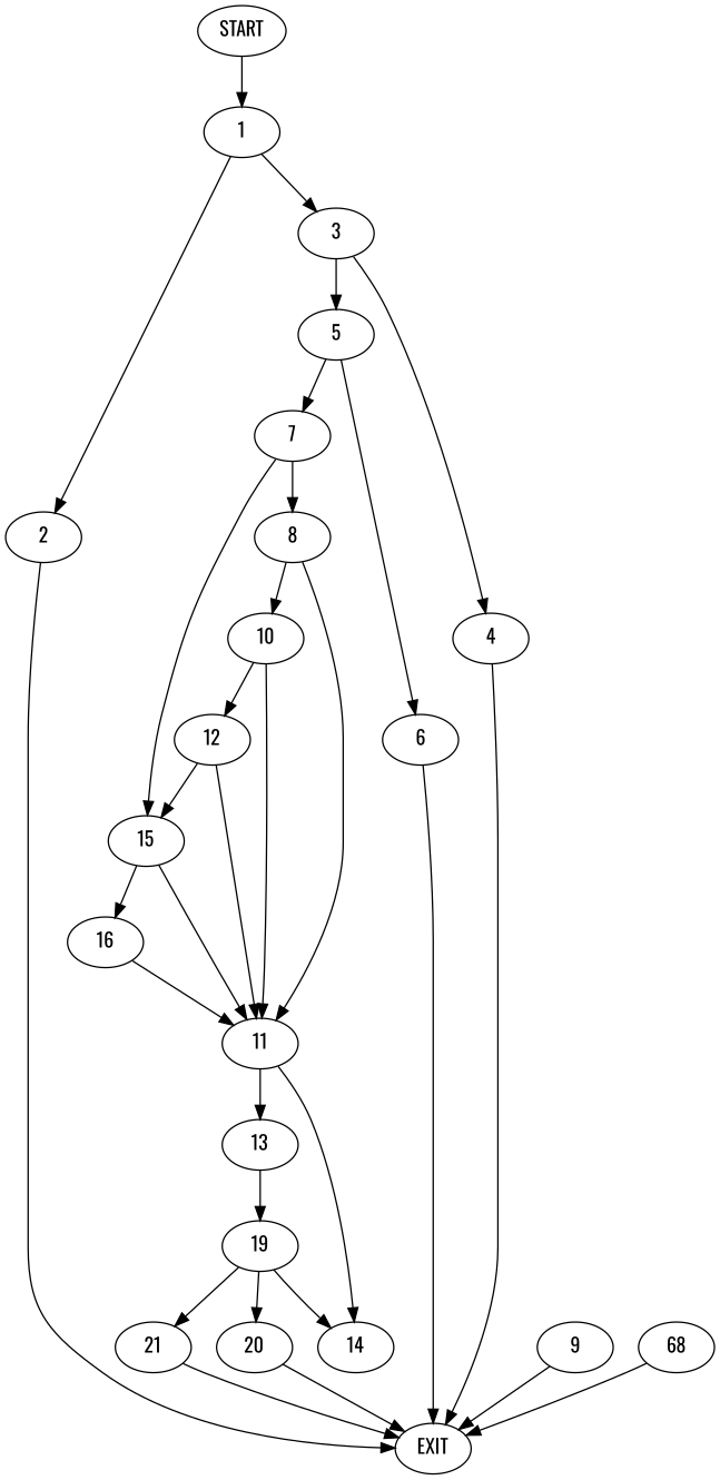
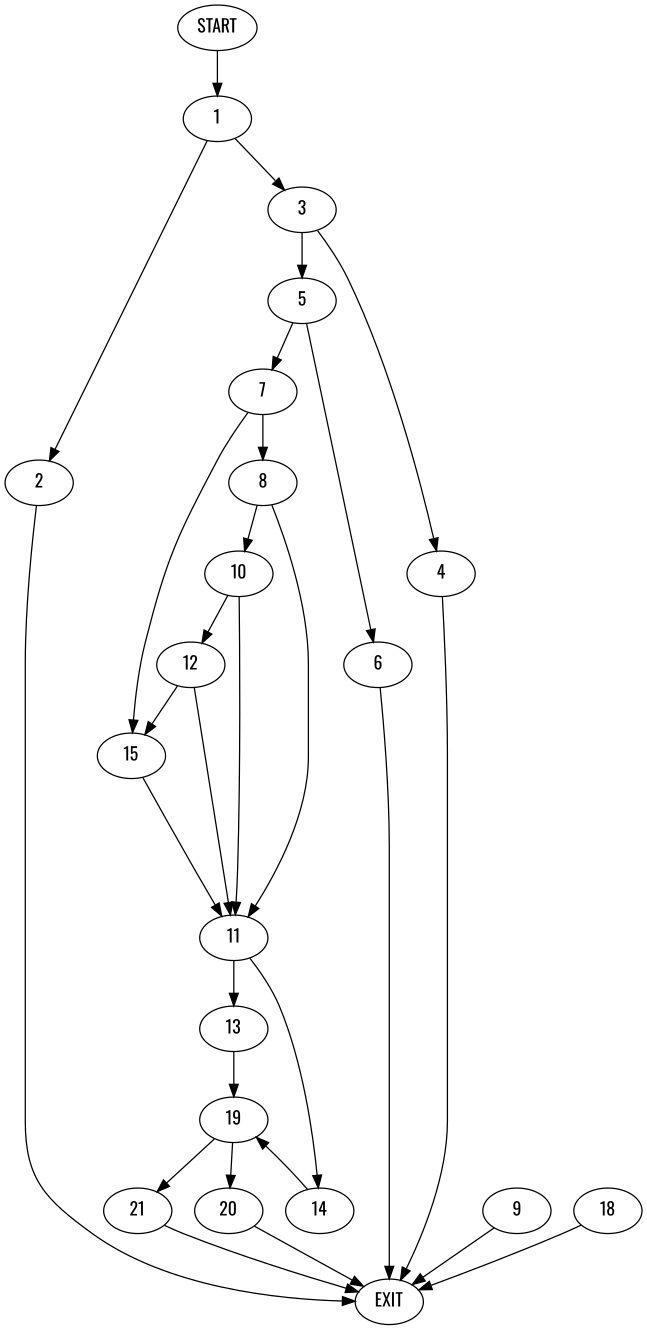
  digraph {
    fontname=Oswald
    node [fontname=Oswald]
    edge [fontname=Oswald]
    n1 [label=START]
    1
    2
    3
    n5 [label=EXIT]
    4
    5
    6
    7
    8
    15
    10
    11
    9
    12
    13
    14
    19
-   16
    20
    21
-   18 [label=68]
+   18
    n1 -> 1
    1 -> 2
    1 -> 3
    2 -> n5
    3 -> 4
    3 -> 5
    4 -> n5
    5 -> 6
    5 -> 7
    6 -> n5
    7 -> 8
    7 -> 15
    8 -> 10
    8 -> 11
    15 -> 11
-   15 -> 16
    10 -> 11
    10 -> 12
    11 -> 13
    11 -> 14
    9 -> n5
    12 -> 15
    12 -> 11
    13 -> 19
-   19 -> 14
+   14 -> 19
    19 -> 20
    19 -> 21
-   16 -> 11
    20 -> n5
    21 -> n5
    18 -> n5
  }
